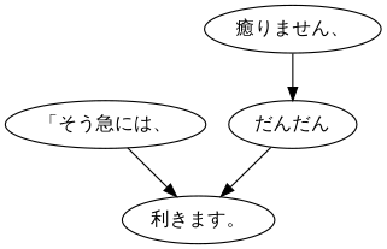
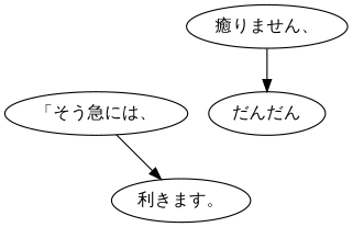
  digraph {
    n1 [label="「そう急には、"]
    n2 [label="利きます。"]
    n3 [label="癒りません、"]
    n4 [label="だんだん"]
    n1 -> n2
    n3 -> n4
-   n4 -> n2
  }
